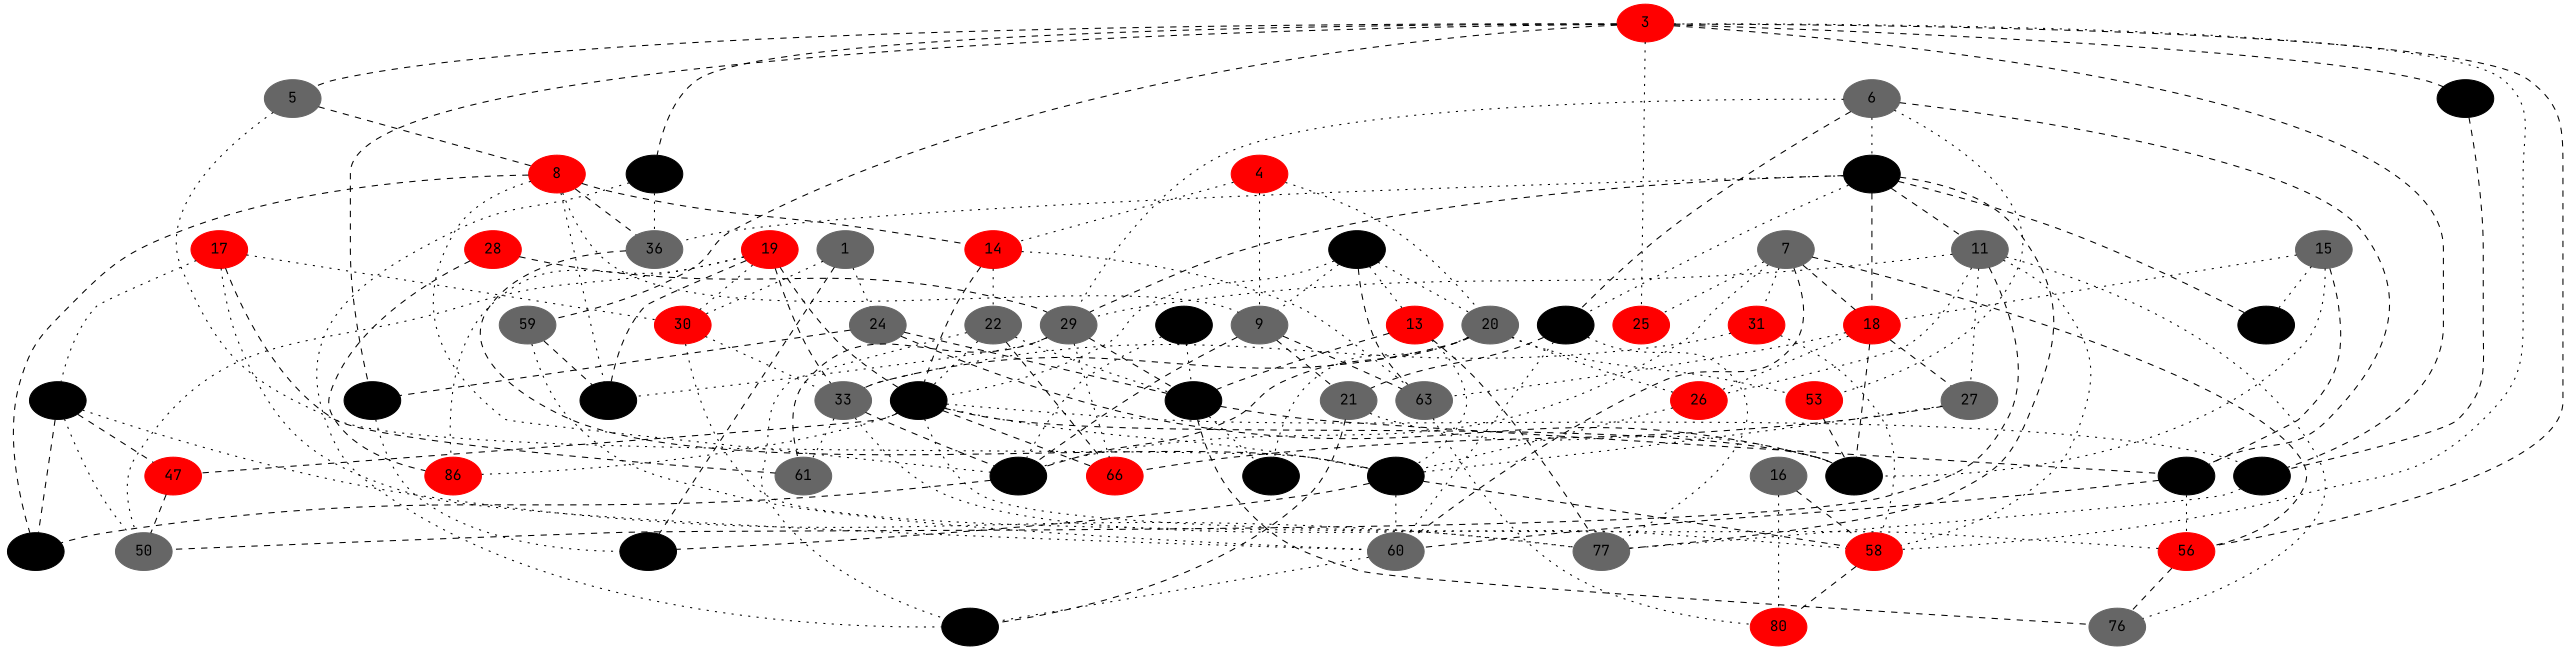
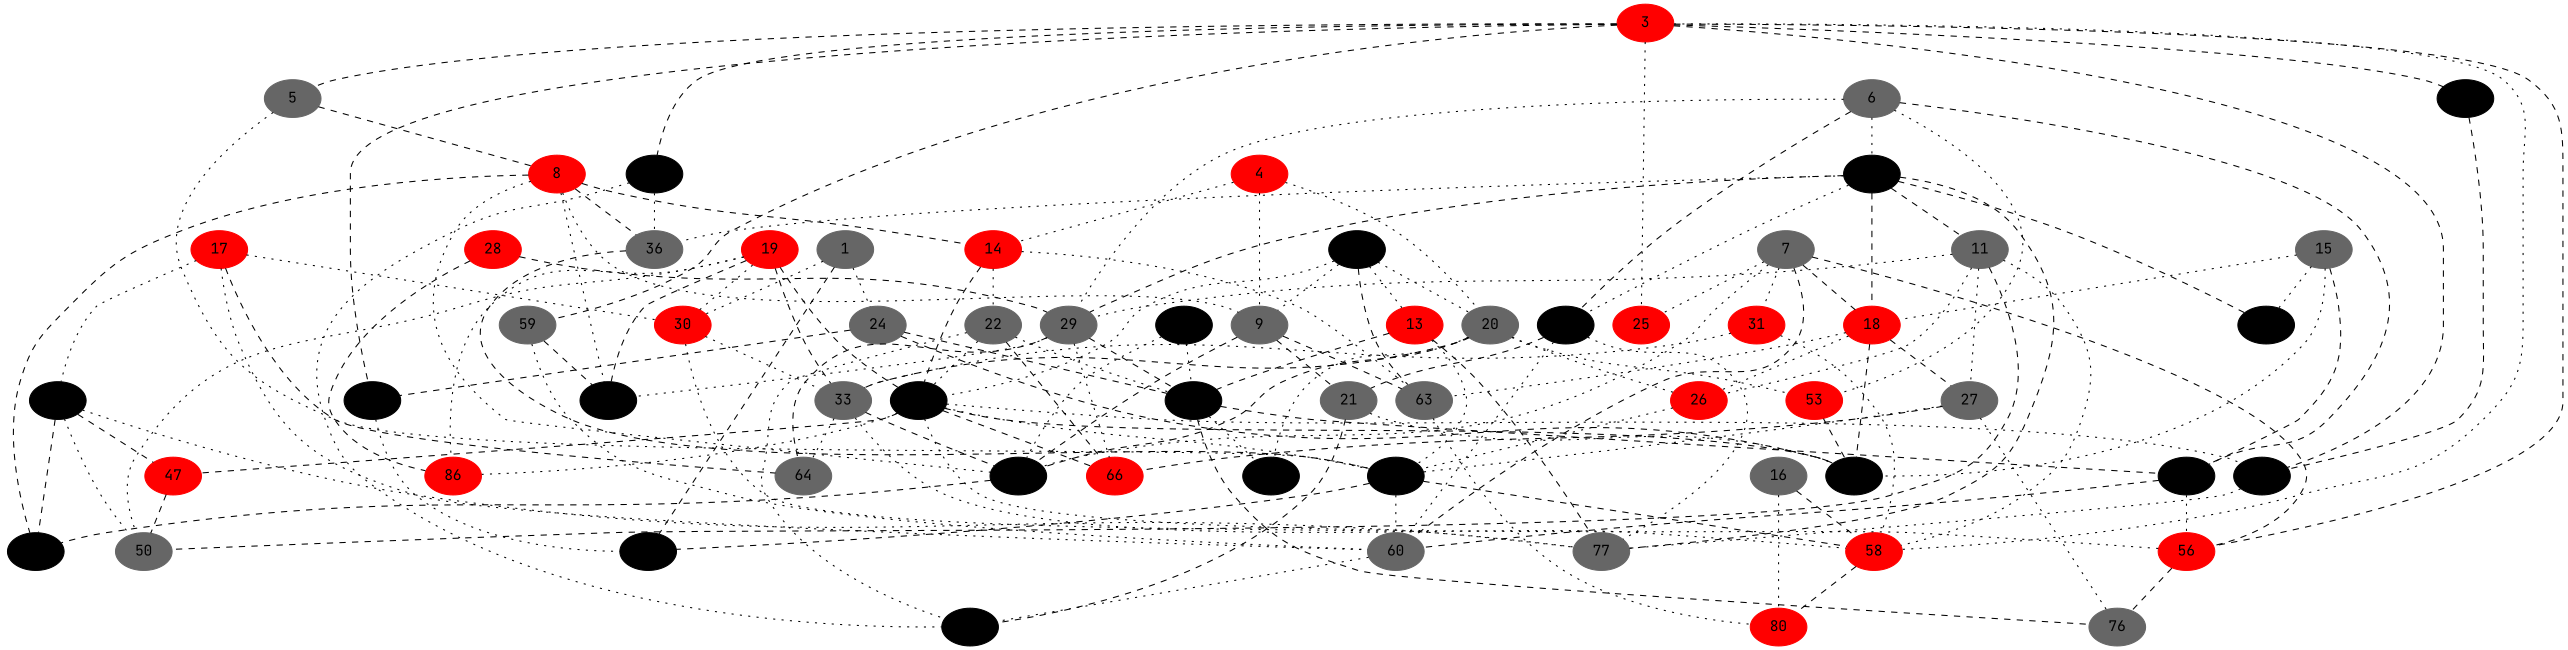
  graph {
    fontname="JetBrains Mono"
    node [color=gray40 fontname="JetBrains Mono" style=filled]
    edge [fontname="JetBrains Mono" style=dotted]
    1
    24
    30 [color=red super="+84"]
    70 [color=black]
    44 [color=black]
    43 [color=black super="+88"]
    55 [color=black super="+75"]
    77 [super="+90"]
    33 [super="+54"]
    9 [super="+62"]
    63 [super="+93"]
    42 [color=black super="+71"]
    21 [super="+52"]
    2 [color=black]
    13 [color=red]
    20 [super="+68"]
    38 [color=black super="+82"]
    40 [color=black super="+83"]
    53 [color=red]
    26 [color=red]
    94 [color=black]
    56 [color=red super="+91"]
    67 [color=black]
    86 [color=red]
    66 [color=red super="+78"]
    47 [color=red]
    80 [color=red]
    3 [color=red super="+49"]
    5
    25 [color=red]
    32 [color=black]
    34 [color=black]
    58 [color=red super="+81"]
    59
    8 [color=red super="+46"]
    36 [super="+73"]
    92 [color=black]
    76
    60 [super="+89"]
    72 [color=black super="+85"]
    4 [color=red]
    14 [color=red super="+79"]
    22
    57 [color=black super="+65"]
    10 [color=black super="+35"]
    12 [color=black super="+74"]
    29 [super="+39"]
    18 [color=red super="+37"]
    11 [super="+64"]
    48 [color=black]
    6
    51 [color=black]
-   61
+   61 [label=64]
    27
    7
    31 [color=red super="+69"]
    16
    50
    15
    17 [color=red]
    41 [color=black super="+45"]
    19 [color=red]
    23 [color=black]
    28 [color=red]
    1 -- 24
    1 -- 30
    1 -- 70 [style=dashed]
    24 -- 44 [style=dashed]
    24 -- 43 [style=dashed]
    24 -- 55 [style=dashed]
    30 -- 77
    30 -- 33
    44 -- 70
    43 -- 94
    43 -- 76 [style=dashed]
    43 -- 51 [style=dashed]
    33 -- 42 [style=dashed]
    33 -- 58
    33 -- 61
    9 -- 63 [style=dashed]
    9 -- 42 [style=dashed weight=2]
    9 -- 21 [style=dashed]
    63 -- 80
    42 -- 57 [style=dashed]
    21 -- 55
    21 -- 92 [style=dashed]
    2 -- 9
    2 -- 63 [style=dashed]
    2 -- 13
    2 -- 20
    2 -- 38
    13 -- 43 [style=dashed]
    13 -- 77 [style=dashed]
    13 -- 40
    20 -- 33 [style=dashed]
    20 -- 42 [style=dashed]
    20 -- 53
    20 -- 26
    20 -- 94
    38 -- 55 [style=dashed]
    38 -- 40
    38 -- 56
    38 -- 67
    38 -- 86
    38 -- 66 [style=dashed]
    38 -- 47 [style=dashed]
    40 -- 70 [style=dashed]
    40 -- 58 [style=dashed]
    40 -- 60
    53 -- 55 [style=dashed]
    26 -- 40
    56 -- 76 [style=dashed]
    67 -- 77
    47 -- 50 [style=dashed]
    3 -- 44 [style=dashed]
    3 -- 56 [style=dashed]
    3 -- 67 [style=dashed]
    3 -- 5 [style=dashed]
    3 -- 25
    3 -- 32 [style=dashed]
    3 -- 34 [style=dashed]
    3 -- 58
    3 -- 59 [style=dashed]
    5 -- 40
    5 -- 8 [style=dashed]
    32 -- 36
    32 -- 92
    34 -- 67 [style=dashed]
    58 -- 80 [style=dashed]
    59 -- 60
    59 -- 72 [style=dashed]
    8 -- 9
    8 -- 42
    8 -- 36 [style=dashed]
    8 -- 72
    8 -- 14 [style=dashed]
    8 -- 57 [style=dashed]
    36 -- 40 [style=dashed]
    60 -- 92
    4 -- 9
    4 -- 20
    4 -- 14
    14 -- 63
    14 -- 38 [style=dashed]
    14 -- 22
    22 -- 43
    22 -- 38
    22 -- 66 [style=dashed]
    22 -- 92
    10 -- 77 [style=dashed]
    10 -- 36
    10 -- 12
    10 -- 29 [style=dashed]
    10 -- 18 [style=dashed]
    10 -- 11 [style=dashed]
    10 -- 48 [style=dashed]
    12 -- 77
    12 -- 21 [style=dashed]
    12 -- 60
    29 -- 43 [style=dashed]
    29 -- 66
    29 -- 72
    29 -- 61 [style=dashed]
    18 -- 55 [style=dashed]
    18 -- 63
    18 -- 26
    18 -- 27 [style=dashed]
    11 -- 26
    11 -- 58 [weight=2]
-   11 -- 76
+   27 -- 76
    11 -- 29
    11 -- 27
    11 -- 50 [style=dashed]
    6 -- 53
    6 -- 10
    6 -- 12 [style=dashed]
    6 -- 29
    6 -- 51 [style=dashed]
    51 -- 56
    51 -- 60 [style=dashed]
    27 -- 40
    27 -- 66 [style=dashed]
    7 -- 42
    7 -- 56 [style=dashed]
    7 -- 25
    7 -- 60 [style=dashed]
    7 -- 18 [style=dashed]
    7 -- 31
    31 -- 33
    31 -- 58
    16 -- 80
    16 -- 58 [style=dashed]
    15 -- 55
    15 -- 18
    15 -- 48
    15 -- 51 [style=dashed]
    17 -- 30
    17 -- 60
    17 -- 61 [style=dashed]
    17 -- 41
    41 -- 77 [weight=2]
    41 -- 47 [style=dashed]
    41 -- 57 [style=dashed]
    41 -- 50
    19 -- 30
    19 -- 33 [style=dashed]
    19 -- 38 [style=dashed]
    19 -- 86
    19 -- 72 [style=dashed]
    19 -- 50
    23 -- 43
    23 -- 42
    28 -- 86 [style=dashed]
    28 -- 29 [style=dashed]
  }
